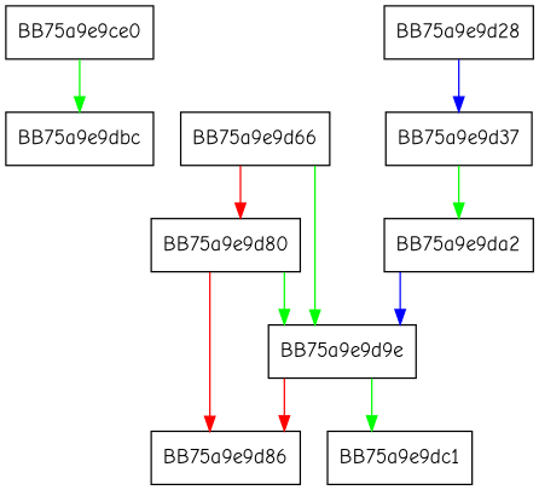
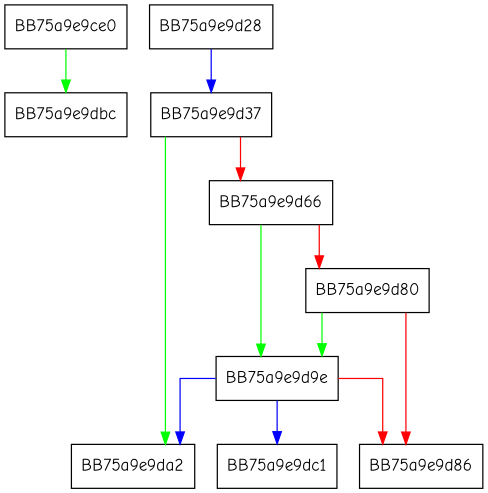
  digraph {
    fontname="Comic Neue"
    splines=ortho
    node [fontname="Comic Neue" shape=box]
    edge [color=green fontname="Comic Neue"]
    BB75a9e9ce0
    BB75a9e9dbc
    BB75a9e9d37
    BB75a9e9da2
    BB75a9e9d66
    BB75a9e9d28
    BB75a9e9d9e
    BB75a9e9d80
    BB75a9e9dc1
    BB75a9e9d86
    BB75a9e9ce0 -> BB75a9e9dbc
    BB75a9e9d37 -> BB75a9e9da2
-   BB75a9e9da2 -> BB75a9e9d9e [color=blue]
+   BB75a9e9d37 -> BB75a9e9d66 [color=red]
+   BB75a9e9d9e -> BB75a9e9da2 [color=blue]
    BB75a9e9d66 -> BB75a9e9d9e
    BB75a9e9d66 -> BB75a9e9d80 [color=red]
    BB75a9e9d28 -> BB75a9e9d37 [color=blue]
-   BB75a9e9d9e -> BB75a9e9dc1
+   BB75a9e9d9e -> BB75a9e9dc1 [color=blue]
    BB75a9e9d9e -> BB75a9e9d86 [color=red]
    BB75a9e9d80 -> BB75a9e9d9e
    BB75a9e9d80 -> BB75a9e9d86 [color=red]
  }
